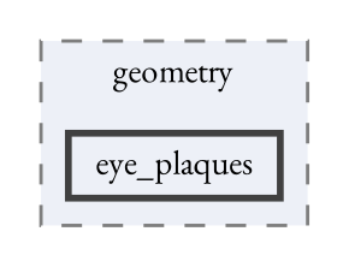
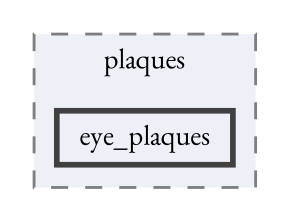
  digraph {
    compound=true
    fontname="EB Garamond"
    n1 [color=grey25 fillcolor="#edf0f7" fontname="EB Garamond" fontsize=10 height=0.2 label=eye_plaques shape=box style="filled,bold" width=0.4]
    subgraph cluster_1 {
      bgcolor="#edf0f7"
      fontsize=10
-     label=geometry
+     label=plaques
      pencolor=grey50
      style="filled,dashed"
      n1
    }
  }
